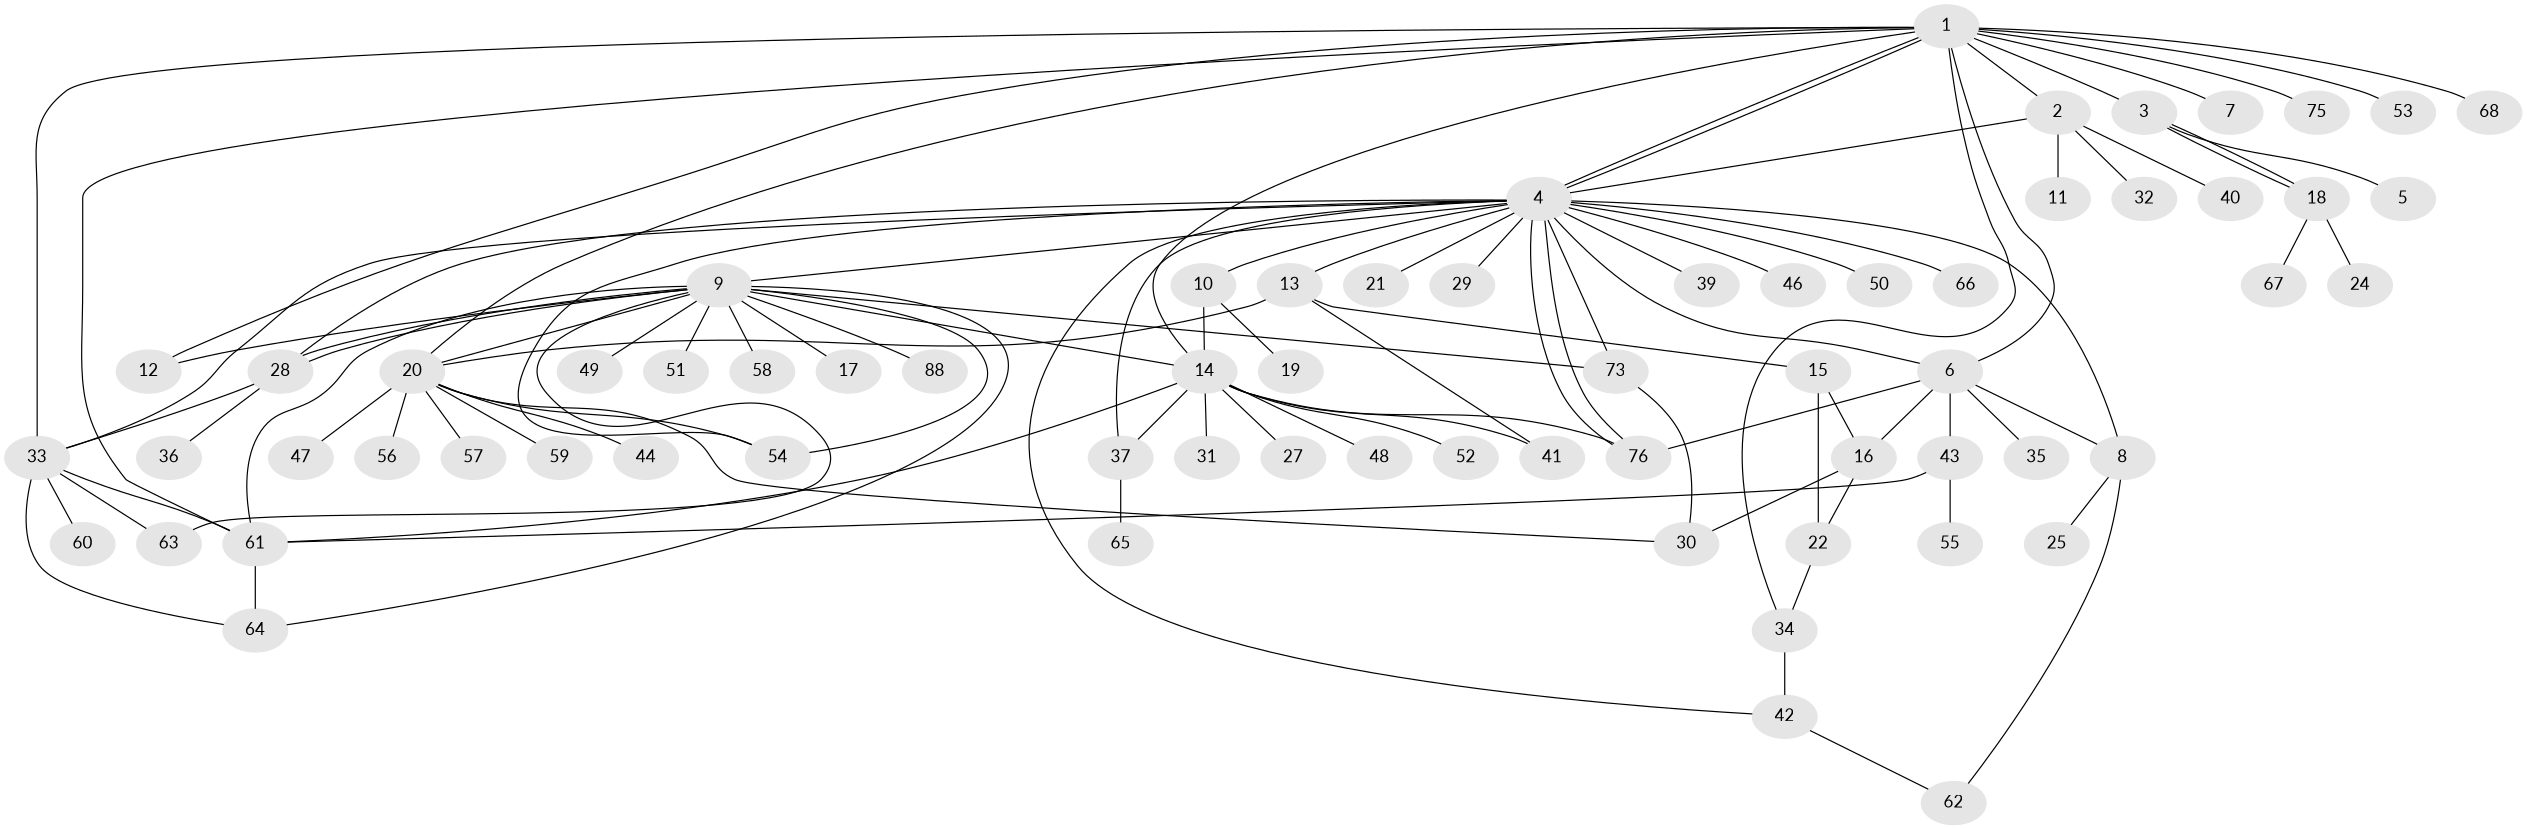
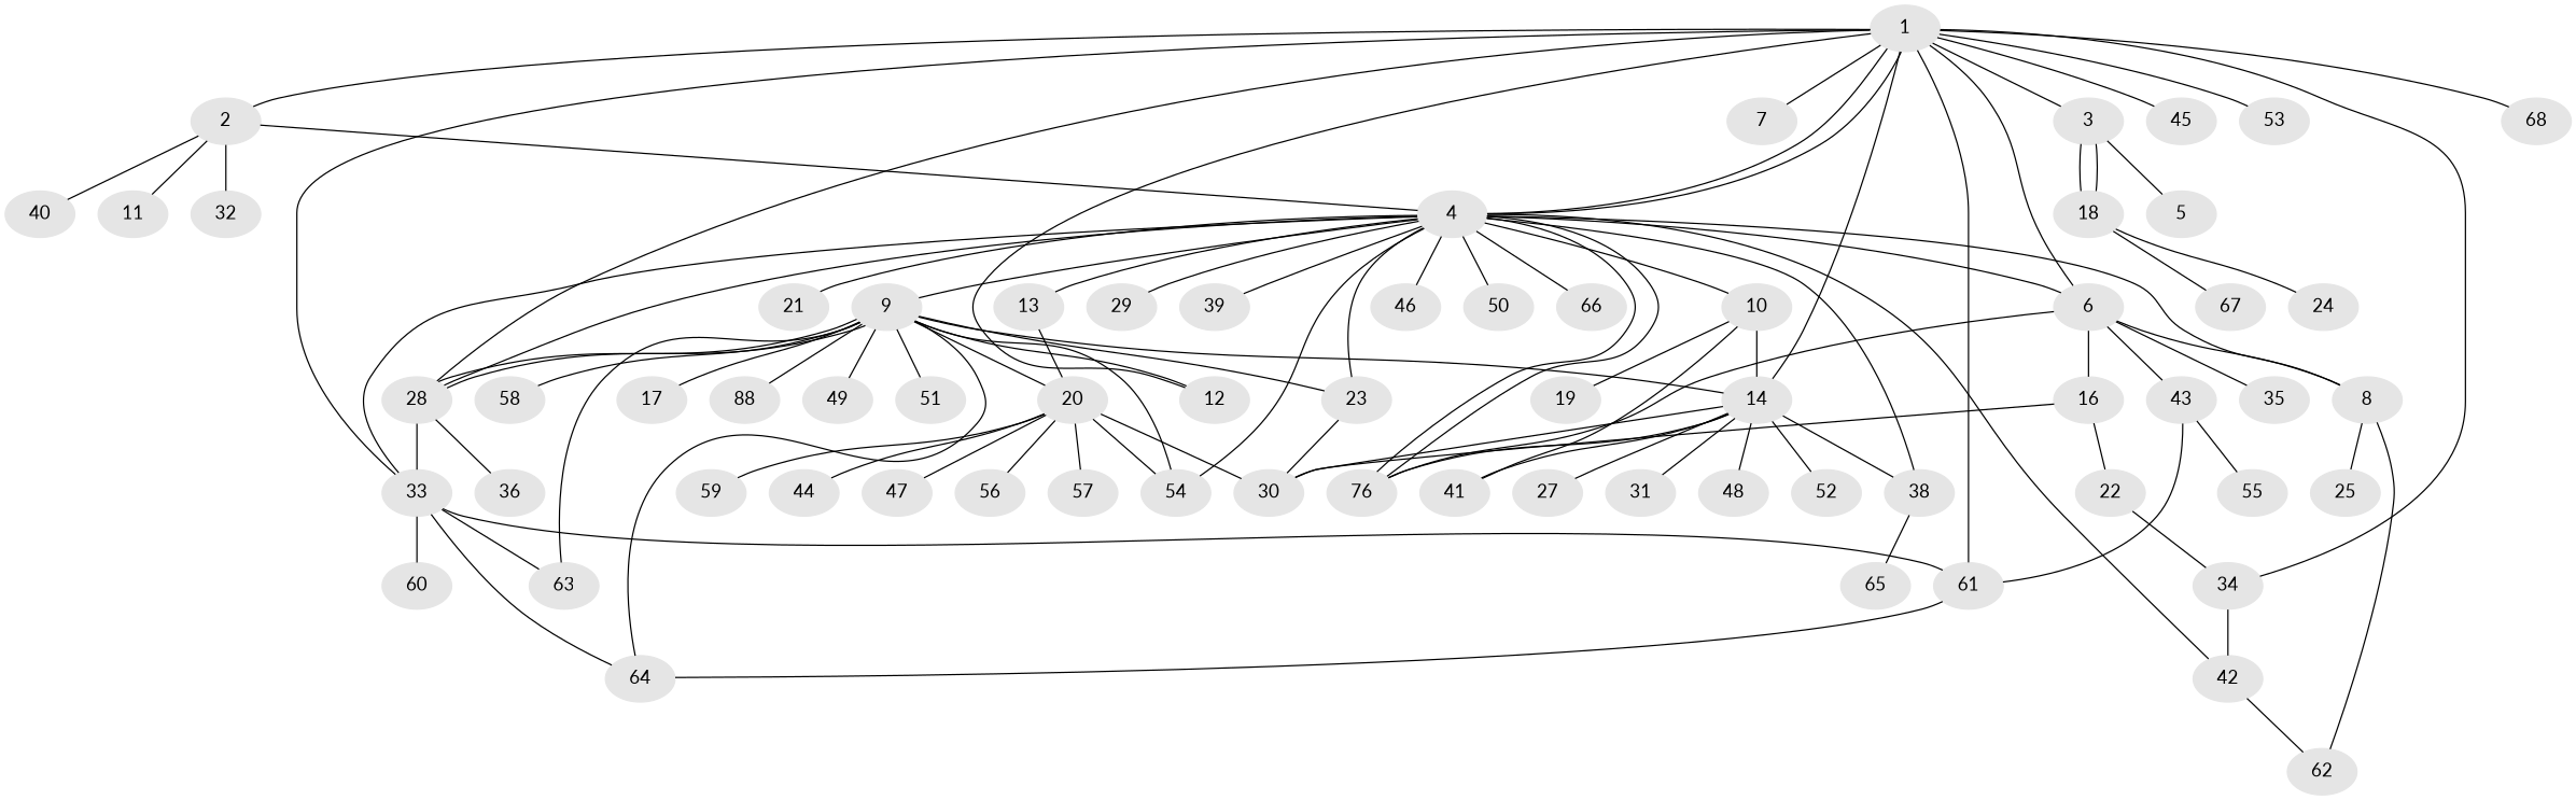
  graph {
    fontname=Lato
    node [color=gray90 fontname=Lato style=filled]
    edge [fontname=Lato]
    1
    2
    3
    4
    6
    7
    12
    14
    28
    33
    34
-   45 [label=75]
+   45
    53
    61
    68
    11
    32
    40
    5
    18
    8
    9
    10
    13
    21
-   23 [label=73]
+   23
    n27 [label=76]
    29
-   37
+   37 [label=38]
    39
    42
    46
    50
    54
    66
    16
    35
    43
    41
    27
    31
    48
    52
    36
    63
    64
    60
    24
    67
    25
    62
    17
    20
    n54 [label=88]
    49
    51
    58
    19
-   15
    30
    65
    22
    55
    44
    47
    56
    57
    59
    1 -- 2
    1 -- 3
    1 -- 4
    1 -- 4
    1 -- 6
    1 -- 7
    1 -- 12
    1 -- 14
-   1 -- 20
+   1 -- 28
    1 -- 33
    1 -- 34
    1 -- 45
    1 -- 53
    1 -- 61
    1 -- 68
    2 -- 4
    2 -- 11
    2 -- 32
    2 -- 40
    3 -- 5
    3 -- 18
    3 -- 18
    4 -- 6
    4 -- 28
    4 -- 33
    4 -- 8
    4 -- 9
    4 -- 10
    4 -- 13
    4 -- 21
    4 -- 23
    4 -- n27
    4 -- n27
    4 -- 29
    4 -- 37
    4 -- 39
    4 -- 42
    4 -- 46
    4 -- 50
    4 -- 54
    4 -- 66
    6 -- 8
    6 -- n27
    6 -- 16
    6 -- 35
    6 -- 43
-   14 -- 61
+   14 -- 30
    14 -- n27
    14 -- 37
    14 -- 41
    14 -- 27
    14 -- 31
    14 -- 48
    14 -- 52
    28 -- 33
    28 -- 36
    33 -- 61
    33 -- 63
    33 -- 64
    33 -- 60
    34 -- 42
    61 -- 64
    18 -- 24
    18 -- 67
    8 -- 25
    8 -- 62
    9 -- 12
    9 -- 14
    9 -- 28
    9 -- 28
-   9 -- 61
    9 -- 23
    9 -- 54
    9 -- 63
    9 -- 64
    9 -- 17
    9 -- 20
    9 -- n54
    9 -- 49
    9 -- 51
    9 -- 58
    10 -- 14
    10 -- 19
-   13 -- 41
+   10 -- 41
    13 -- 20
-   13 -- 15
    23 -- 30
    37 -- 65
    42 -- 62
    16 -- 30
    16 -- 22
    43 -- 61
    43 -- 55
    20 -- 54
    20 -- 30
    20 -- 44
    20 -- 47
    20 -- 56
    20 -- 57
    20 -- 59
-   15 -- 16
-   15 -- 22
    22 -- 34
  }
